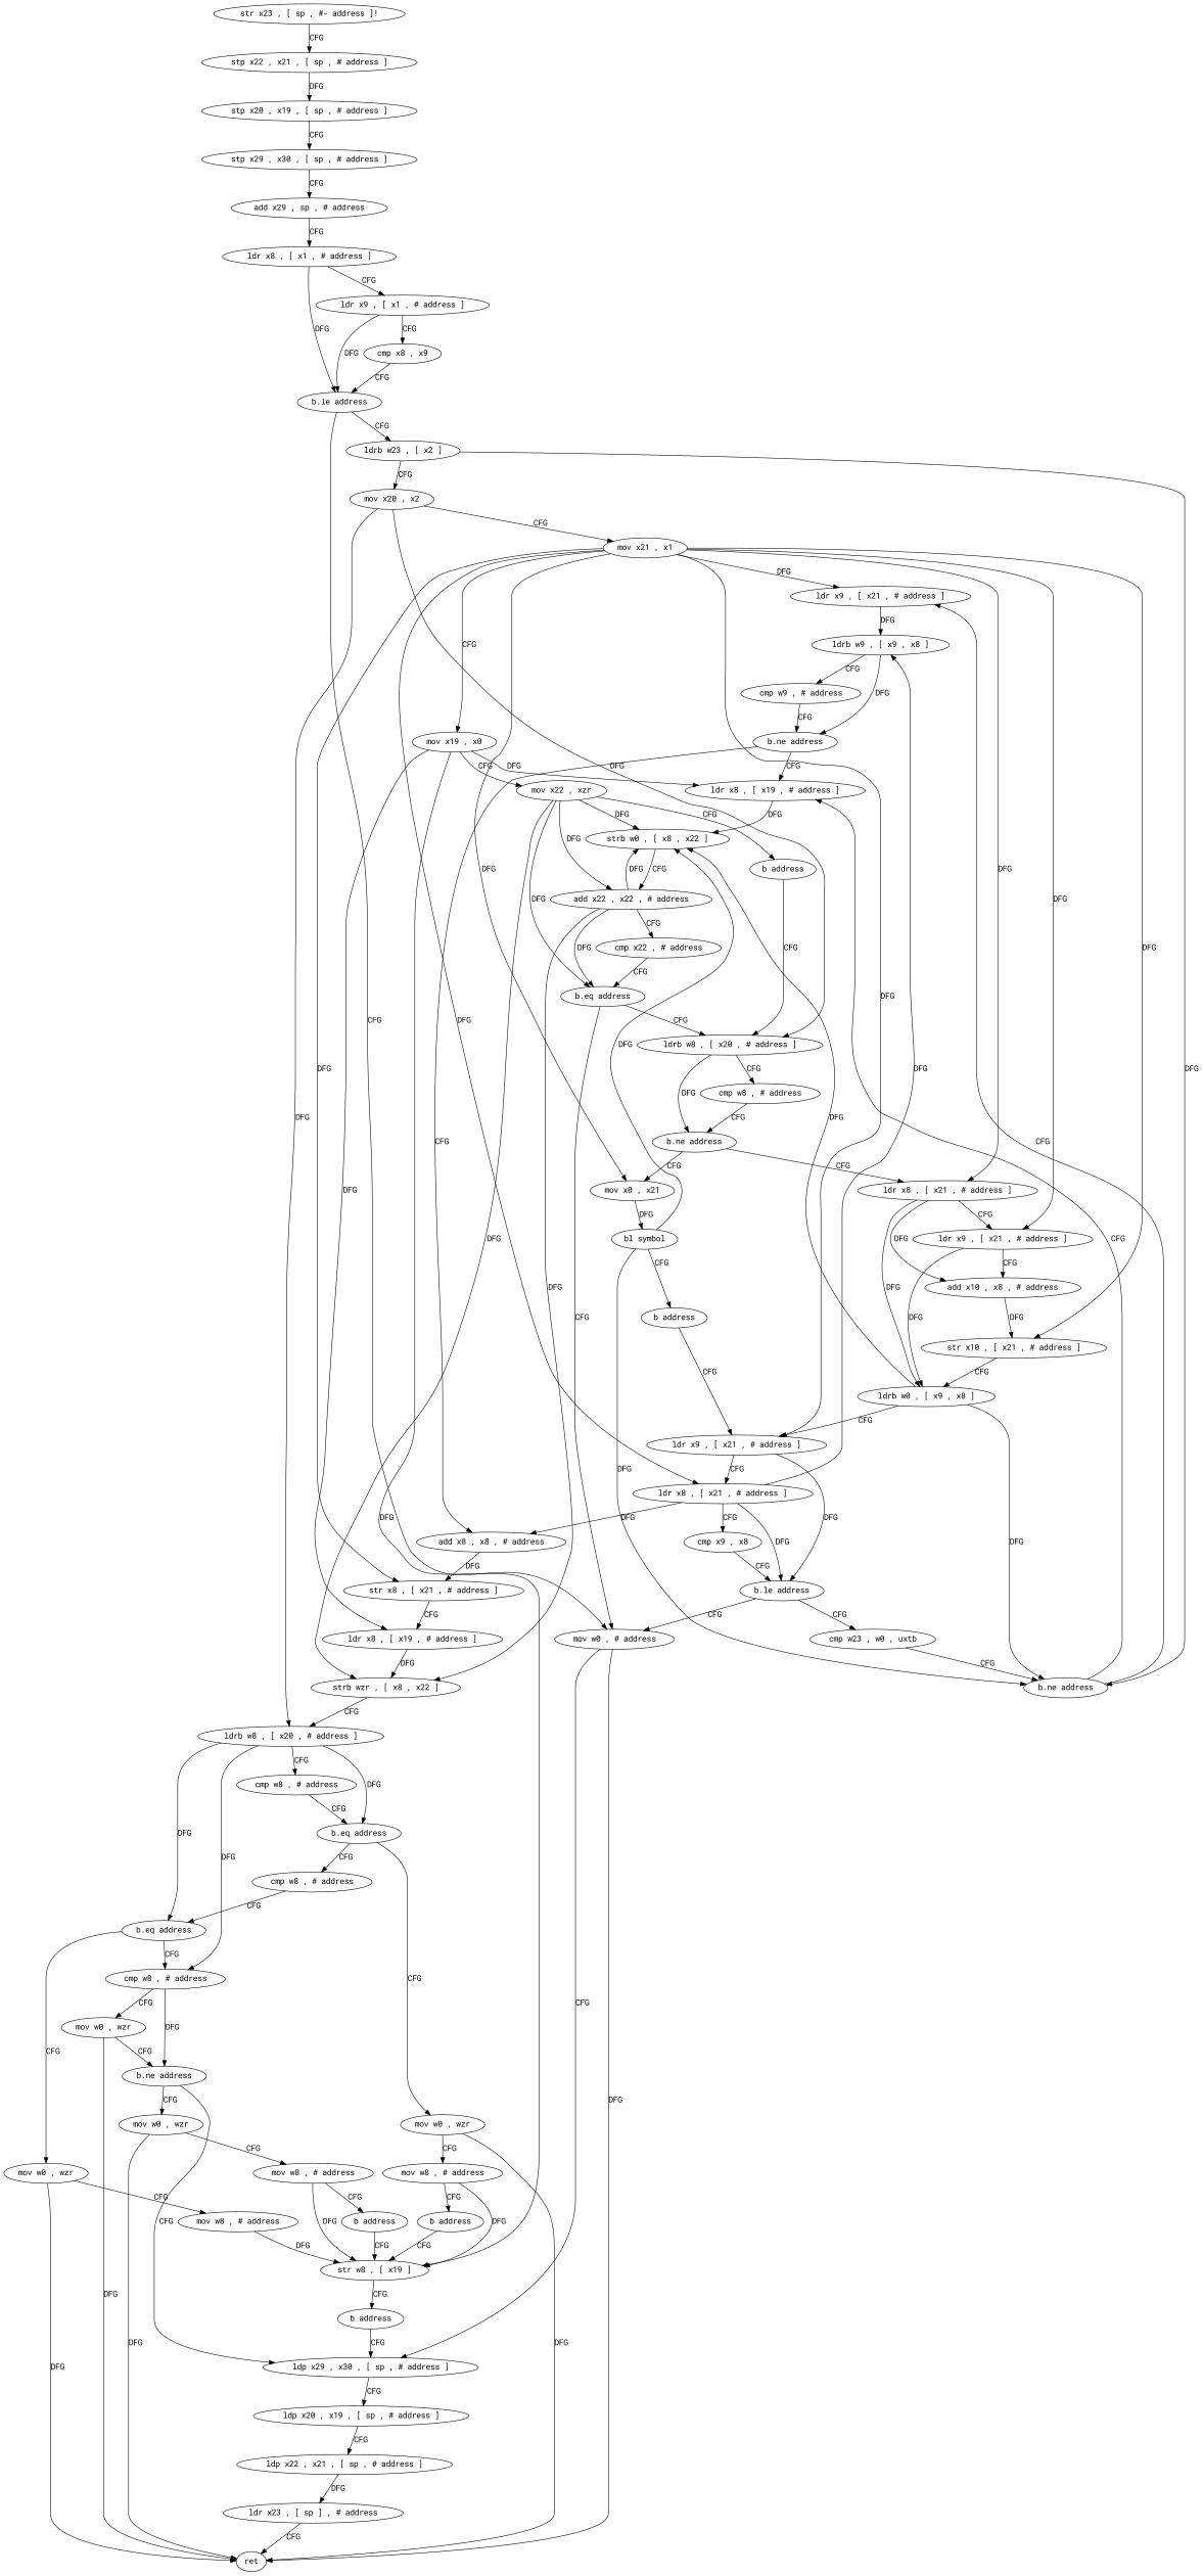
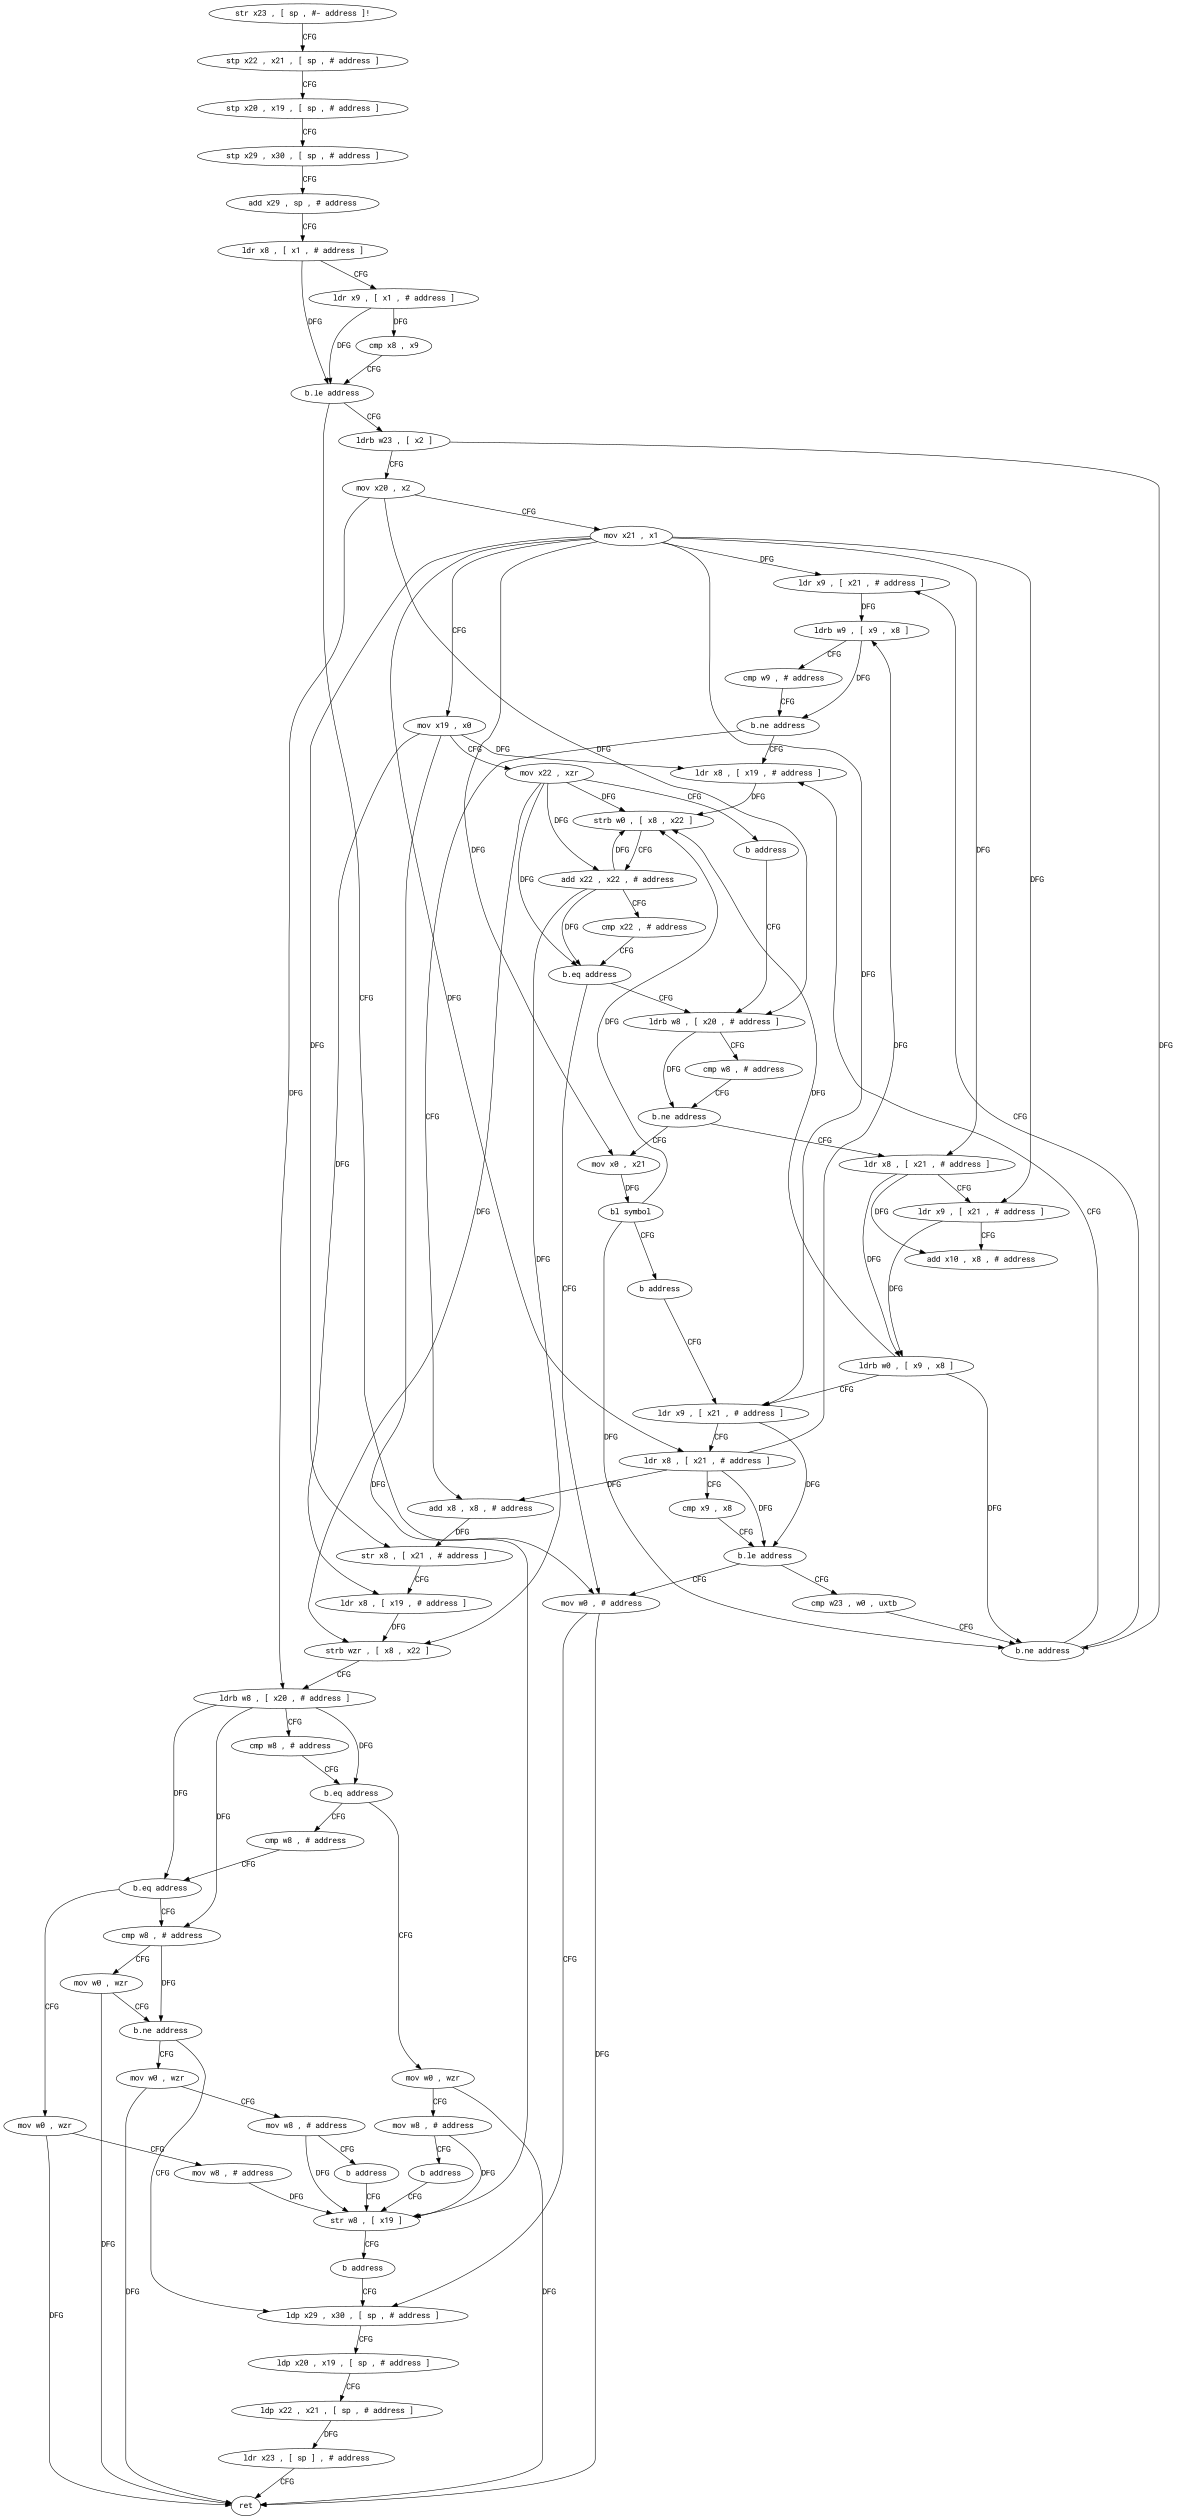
  digraph {
    fontname="Roboto Mono"
    node [fontname="Roboto Mono"]
    edge [fontname="Roboto Mono"]
    n1 [label="str x23 , [ sp , #- address ]!"]
    n2 [label="stp x22 , x21 , [ sp , # address ]"]
    n3 [label="stp x20 , x19 , [ sp , # address ]"]
    n4 [label="stp x29 , x30 , [ sp , # address ]"]
    n5 [label="add x29 , sp , # address"]
    n6 [label="ldr x8 , [ x1 , # address ]"]
    n7 [label="ldr x9 , [ x1 , # address ]"]
    n8 [label="b.le address"]
    n9 [label="cmp x8 , x9"]
    n10 [label="mov w0 , # address"]
    n11 [label="ldrb w23 , [ x2 ]"]
    n12 [label="ldp x29 , x30 , [ sp , # address ]"]
    n13 [label=ret]
    n14 [label="mov x20 , x2"]
    n15 [label="b.ne address"]
    n16 [label="ldp x20 , x19 , [ sp , # address ]"]
    n17 [label="mov x21 , x1"]
    n18 [label="ldrb w8 , [ x20 , # address ]"]
    n19 [label="ldrb w8 , [ x20 , # address ]"]
    n20 [label="ldr x9 , [ x21 , # address ]"]
    n21 [label="ldr x8 , [ x19 , # address ]"]
    n22 [label="ldp x22 , x21 , [ sp , # address ]"]
    n23 [label="mov x19 , x0"]
    n24 [label="ldr x8 , [ x21 , # address ]"]
    n25 [label="mov x0 , x21"]
    n26 [label="ldr x9 , [ x21 , # address ]"]
-   n27 [label="str x10 , [ x21 , # address ]"]
    n28 [label="ldr x9 , [ x21 , # address ]"]
    n29 [label="ldr x8 , [ x21 , # address ]"]
    n30 [label="str x8 , [ x21 , # address ]"]
    n31 [label="cmp w8 , # address"]
    n32 [label="b.ne address"]
    n33 [label="cmp w8 , # address"]
    n34 [label="b.eq address"]
    n35 [label="b.eq address"]
    n36 [label="cmp w8 , # address"]
    n37 [label="mov x22 , xzr"]
    n38 [label="ldr x8 , [ x19 , # address ]"]
    n39 [label="str w8 , [ x19 ]"]
    n40 [label="add x10 , x8 , # address"]
    n41 [label="ldrb w0 , [ x9 , x8 ]"]
    n42 [label="bl symbol"]
    n43 [label="b.le address"]
    n44 [label="ldrb w9 , [ x9 , x8 ]"]
    n45 [label="cmp x9 , x8"]
    n46 [label="add x8 , x8 , # address"]
    n47 [label="b address"]
    n48 [label="strb w0 , [ x8 , x22 ]"]
    n49 [label="add x22 , x22 , # address"]
    n50 [label="b.eq address"]
    n51 [label="strb wzr , [ x8 , x22 ]"]
    n52 [label="b address"]
    n53 [label="cmp x22 , # address"]
    n54 [label="b address"]
    n55 [label="cmp w23 , w0 , uxtb"]
    n56 [label="cmp w9 , # address"]
    n57 [label="b.ne address"]
    n58 [label="mov w0 , wzr"]
    n59 [label="cmp w8 , # address"]
    n60 [label="mov w0 , wzr"]
    n61 [label="mov w0 , wzr"]
    n62 [label="b.ne address"]
    n63 [label="mov w8 , # address"]
    n64 [label="b address"]
    n65 [label="mov w8 , # address"]
    n66 [label="mov w0 , wzr"]
    n67 [label="mov w8 , # address"]
    n68 [label="b address"]
    n69 [label="ldr x23 , [ sp ] , # address"]
    n1 -> n2 [label=CFG]
-   n2 -> n3 [label=DFG]
+   n2 -> n3 [label=CFG]
    n3 -> n4 [label=CFG]
    n4 -> n5 [label=CFG]
    n5 -> n6 [label=CFG]
    n6 -> n7 [label=CFG]
    n6 -> n8 [label=DFG]
    n7 -> n8 [label=DFG]
-   n7 -> n9 [label=CFG]
+   n7 -> n9 [label=DFG]
    n8 -> n10 [label=CFG]
    n8 -> n11 [label=CFG]
    n9 -> n8 [label=CFG]
    n10 -> n12 [label=CFG]
    n10 -> n13 [label=DFG]
    n11 -> n14 [label=CFG]
    n11 -> n15 [label=DFG]
    n12 -> n16 [label=CFG]
    n14 -> n17 [label=CFG]
    n14 -> n18 [label=DFG]
    n14 -> n19 [label=DFG]
    n15 -> n20 [label=CFG]
    n15 -> n21 [label=CFG]
    n16 -> n22 [label=CFG]
    n17 -> n20 [label=DFG]
    n17 -> n23 [label=CFG]
    n17 -> n24 [label=DFG]
    n17 -> n25 [label=DFG]
    n17 -> n26 [label=DFG]
-   n17 -> n27 [label=DFG]
    n17 -> n28 [label=DFG]
    n17 -> n29 [label=DFG]
    n17 -> n30 [label=DFG]
    n18 -> n31 [label=CFG]
    n18 -> n32 [label=DFG]
    n19 -> n33 [label=CFG]
    n19 -> n34 [label=DFG]
    n19 -> n35 [label=DFG]
    n19 -> n36 [label=DFG]
    n20 -> n44 [label=DFG]
    n21 -> n48 [label=DFG]
    n22 -> n69 [label=DFG]
    n23 -> n21 [label=DFG]
    n23 -> n37 [label=CFG]
    n23 -> n38 [label=DFG]
    n23 -> n39 [label=DFG]
    n24 -> n26 [label=CFG]
    n24 -> n40 [label=DFG]
    n24 -> n41 [label=DFG]
    n25 -> n42 [label=DFG]
    n26 -> n40 [label=CFG]
    n26 -> n41 [label=DFG]
-   n27 -> n41 [label=CFG]
    n28 -> n29 [label=CFG]
    n28 -> n43 [label=DFG]
    n29 -> n43 [label=DFG]
    n29 -> n44 [label=DFG]
    n29 -> n45 [label=CFG]
    n29 -> n46 [label=DFG]
    n30 -> n38 [label=CFG]
    n31 -> n32 [label=CFG]
    n32 -> n24 [label=CFG]
    n32 -> n25 [label=CFG]
    n33 -> n34 [label=CFG]
    n34 -> n58 [label=CFG]
    n34 -> n59 [label=CFG]
    n35 -> n36 [label=CFG]
    n35 -> n60 [label=CFG]
    n36 -> n61 [label=CFG]
    n36 -> n62 [label=DFG]
    n37 -> n47 [label=CFG]
    n37 -> n48 [label=DFG]
    n37 -> n49 [label=DFG]
    n37 -> n50 [label=DFG]
    n37 -> n51 [label=DFG]
    n38 -> n51 [label=DFG]
    n39 -> n52 [label=CFG]
-   n40 -> n27 [label=DFG]
    n41 -> n15 [label=DFG]
    n41 -> n28 [label=CFG]
    n41 -> n48 [label=DFG]
    n42 -> n15 [label=DFG]
    n42 -> n48 [label=DFG]
    n42 -> n54 [label=CFG]
    n43 -> n10 [label=CFG]
    n43 -> n55 [label=CFG]
    n44 -> n56 [label=CFG]
    n44 -> n57 [label=DFG]
    n45 -> n43 [label=CFG]
    n46 -> n30 [label=DFG]
    n47 -> n18 [label=CFG]
    n48 -> n49 [label=CFG]
    n49 -> n48 [label=DFG]
    n49 -> n50 [label=DFG]
    n49 -> n51 [label=DFG]
    n49 -> n53 [label=CFG]
    n50 -> n10 [label=CFG]
    n50 -> n18 [label=CFG]
    n51 -> n19 [label=CFG]
    n52 -> n12 [label=CFG]
    n53 -> n50 [label=CFG]
    n54 -> n28 [label=CFG]
    n55 -> n15 [label=CFG]
    n56 -> n57 [label=CFG]
    n57 -> n21 [label=CFG]
    n57 -> n46 [label=CFG]
    n58 -> n13 [label=DFG]
    n58 -> n63 [label=CFG]
    n59 -> n35 [label=CFG]
    n60 -> n13 [label=DFG]
    n60 -> n65 [label=CFG]
    n61 -> n13 [label=DFG]
    n61 -> n62 [label=CFG]
    n62 -> n12 [label=CFG]
    n62 -> n66 [label=CFG]
    n63 -> n39 [label=DFG]
    n63 -> n64 [label=CFG]
    n64 -> n39 [label=CFG]
    n65 -> n39 [label=DFG]
    n66 -> n13 [label=DFG]
    n66 -> n67 [label=CFG]
    n67 -> n39 [label=DFG]
    n67 -> n68 [label=CFG]
    n68 -> n39 [label=CFG]
    n69 -> n13 [label=CFG]
  }
